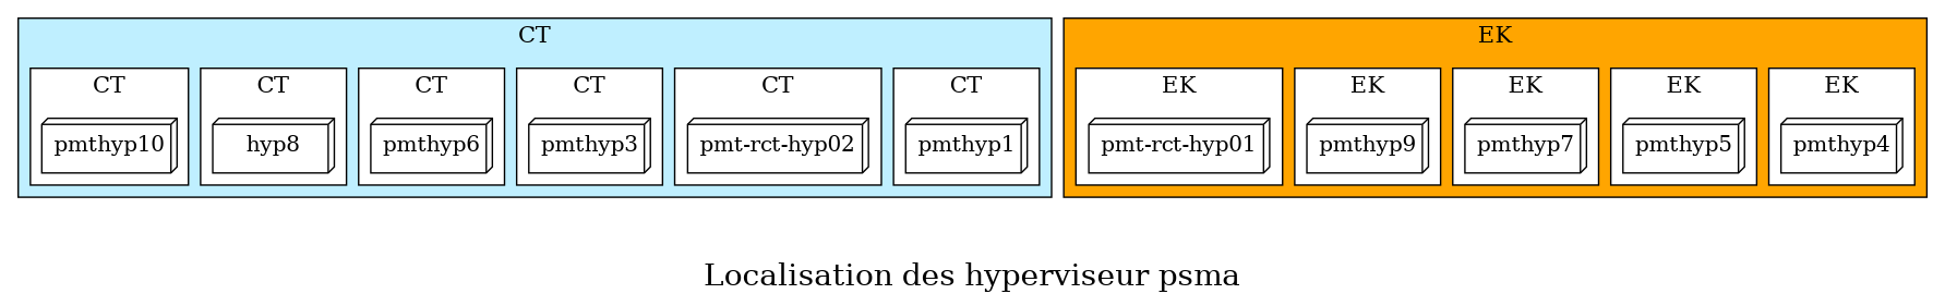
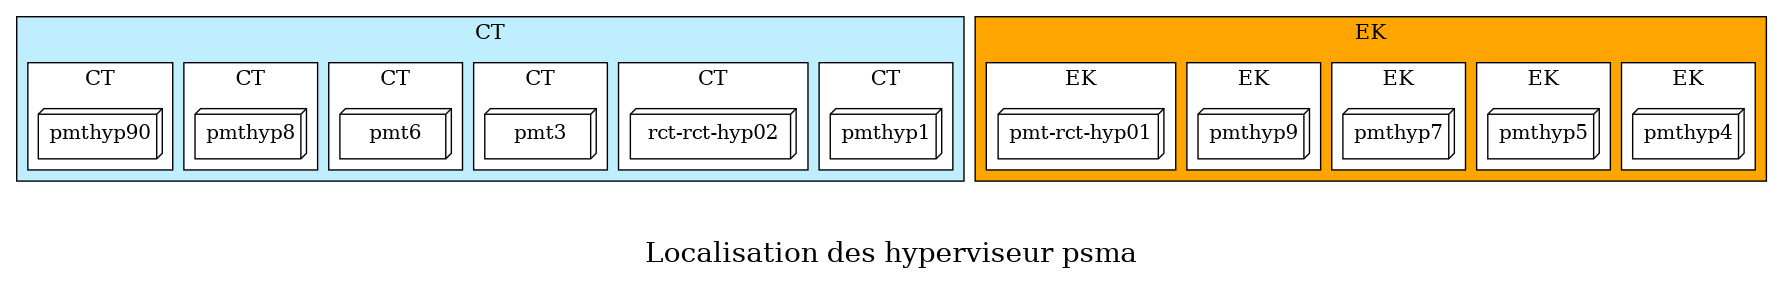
  digraph {
    fontsize=20
    label="Localisation des hyperviseur psma"
    style=bold
    node [shape=box3d]
    pmthyp1
-   "pmt-rct-hyp02"
-   pmthyp3
-   pmthyp6
-   pmthyp8 [label=hyp8]
-   pmthyp10
+   "pmt-rct-hyp02" [label="rct-rct-hyp02"]
+   pmthyp3 [label=pmt3]
+   pmthyp6 [label=pmt6]
+   pmthyp8
+   pmthyp10 [label=pmthyp90]
    pmthyp4
    pmthyp5
    pmthyp7
    pmthyp9
    "pmt-rct-hyp01"
    subgraph cluster_1 {
      fillcolor=lightblue1
      fontsize=15
      label=CT
      style=filled
      subgraph cluster_2 {
        fillcolor=white
        fontsize=15
        label=CT
        style=filled
        pmthyp1
      }
      subgraph cluster_3 {
        fillcolor=white
        fontsize=15
        label=CT
        style=filled
        "pmt-rct-hyp02"
      }
      subgraph cluster_4 {
        fillcolor=white
        fontsize=15
        label=CT
        style=filled
        pmthyp3
      }
      subgraph cluster_5 {
        fillcolor=white
        fontsize=15
        label=CT
        style=filled
        pmthyp6
      }
      subgraph cluster_6 {
        fillcolor=white
        fontsize=15
        label=CT
        style=filled
        pmthyp8
      }
      subgraph cluster_7 {
        fillcolor=white
        fontsize=15
        label=CT
        style=filled
        pmthyp10
      }
    }
    subgraph cluster_8 {
      fillcolor=orange
      fontsize=15
      label=EK
      style=filled
      subgraph cluster_9 {
        fillcolor=white
        fontsize=15
        label=EK
        style=filled
        pmthyp4
      }
      subgraph cluster_10 {
        fillcolor=white
        fontsize=15
        label=EK
        style=filled
        pmthyp5
      }
      subgraph cluster_11 {
        fillcolor=white
        fontsize=15
        label=EK
        style=filled
        pmthyp7
      }
      subgraph cluster_12 {
        fillcolor=white
        fontsize=15
        label=EK
        style=filled
        pmthyp9
      }
      subgraph cluster_13 {
        fillcolor=white
        fontsize=15
        label=EK
        style=filled
        "pmt-rct-hyp01"
      }
    }
  }
